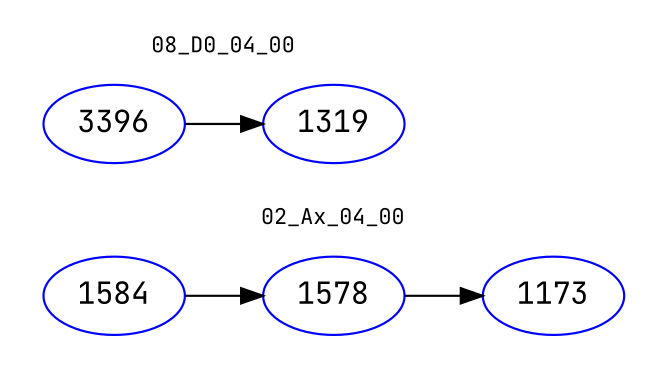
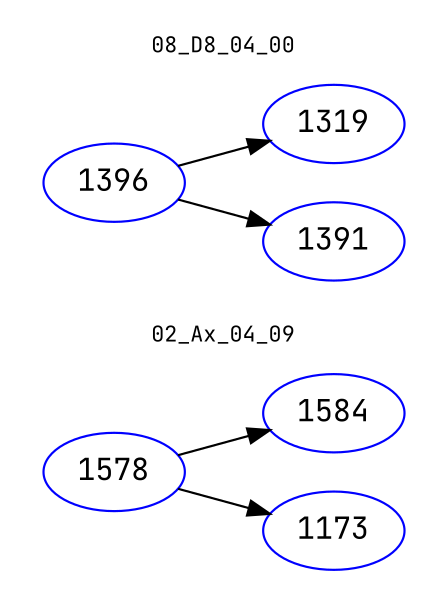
  digraph {
    fontname="JetBrains Mono"
    rankdir=LR
    node [color=blue fontname="JetBrains Mono"]
    edge [color=black fontname="JetBrains Mono"]
    n1 [label=1578]
    n2 [label=1173]
    n3 [label=1584]
-   n4 [label=3396]
+   n4 [label=1396]
+   n5 [label=1391]
    n6 [label=1319]
    subgraph cluster_1 {
      color=white
      fontsize=10
-     label="02_Ax_04_00"
+     label="02_Ax_04_09"
      n1
      n2
      n3
    }
    subgraph cluster_2 {
      color=white
      fontsize=10
-     label="08_D0_04_00"
+     label="08_D8_04_00"
      n4
+     n5
      n6
    }
    n1 -> n2
-   n3 -> n1
+   n1 -> n3
+   n4 -> n5
    n4 -> n6
  }
